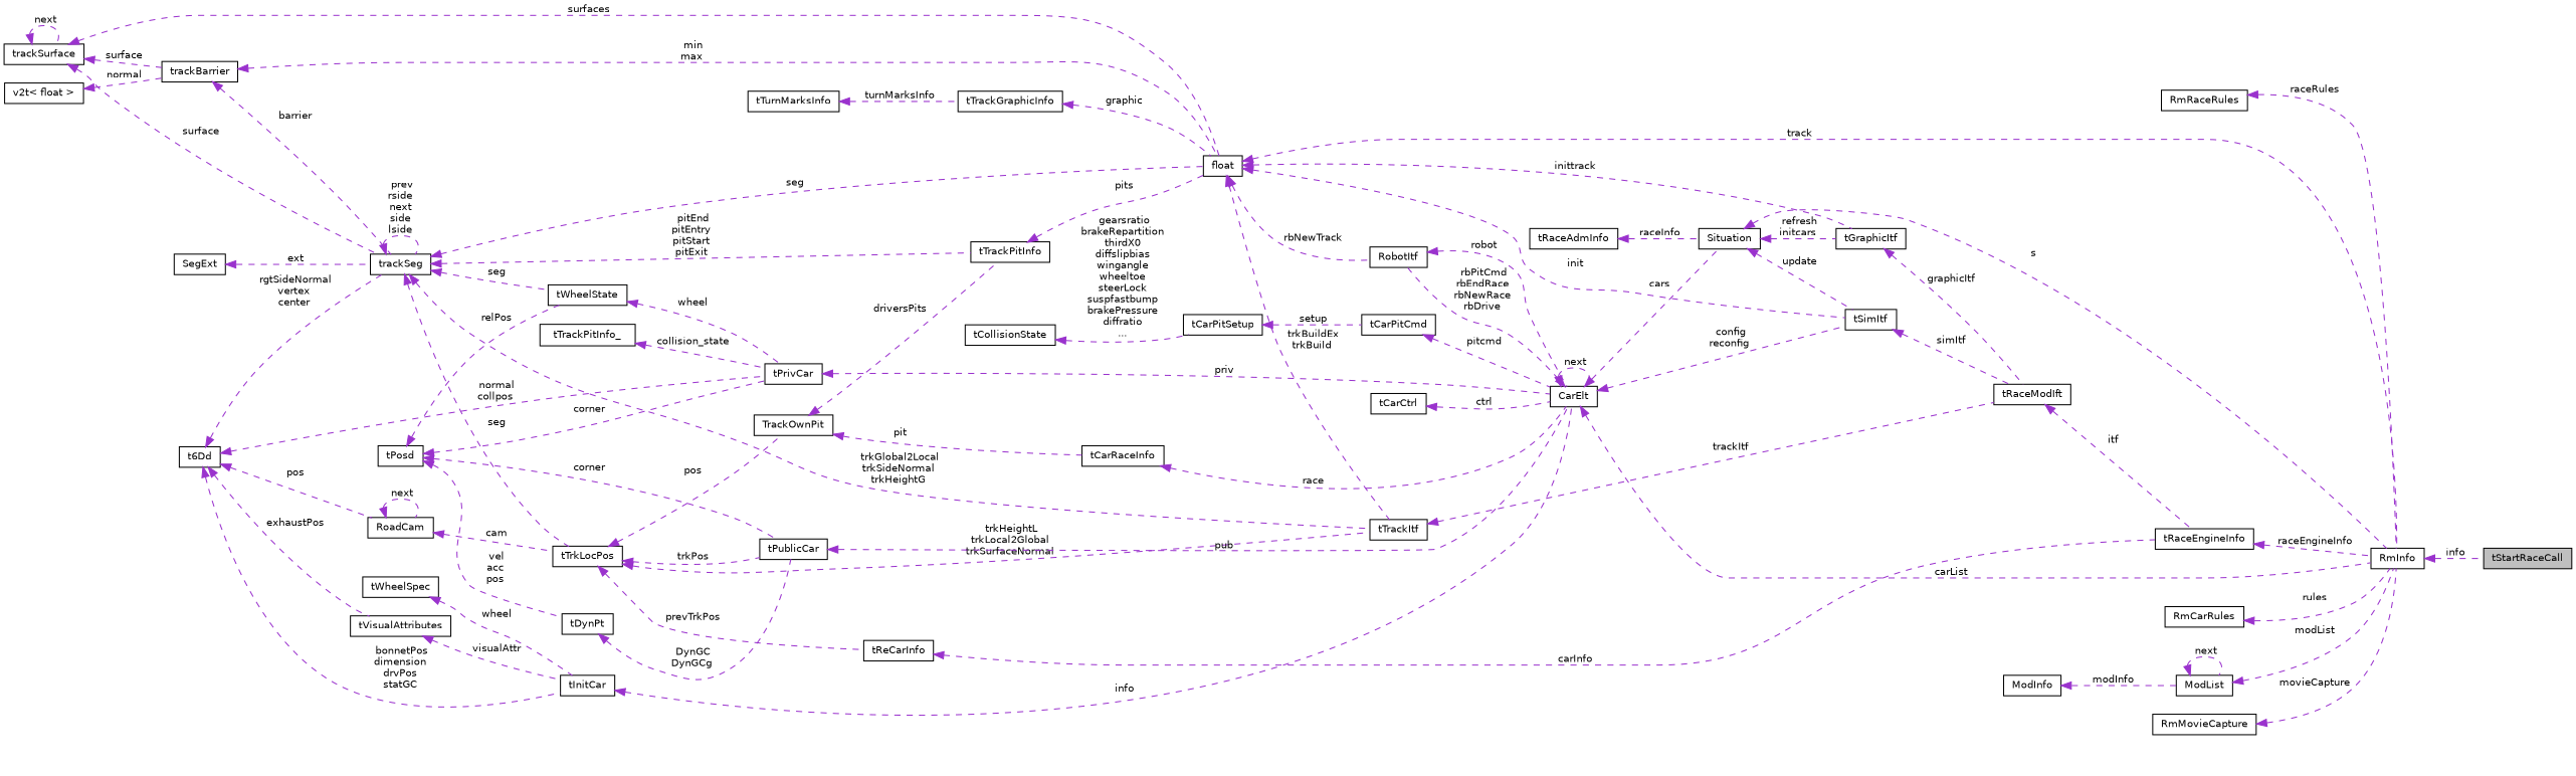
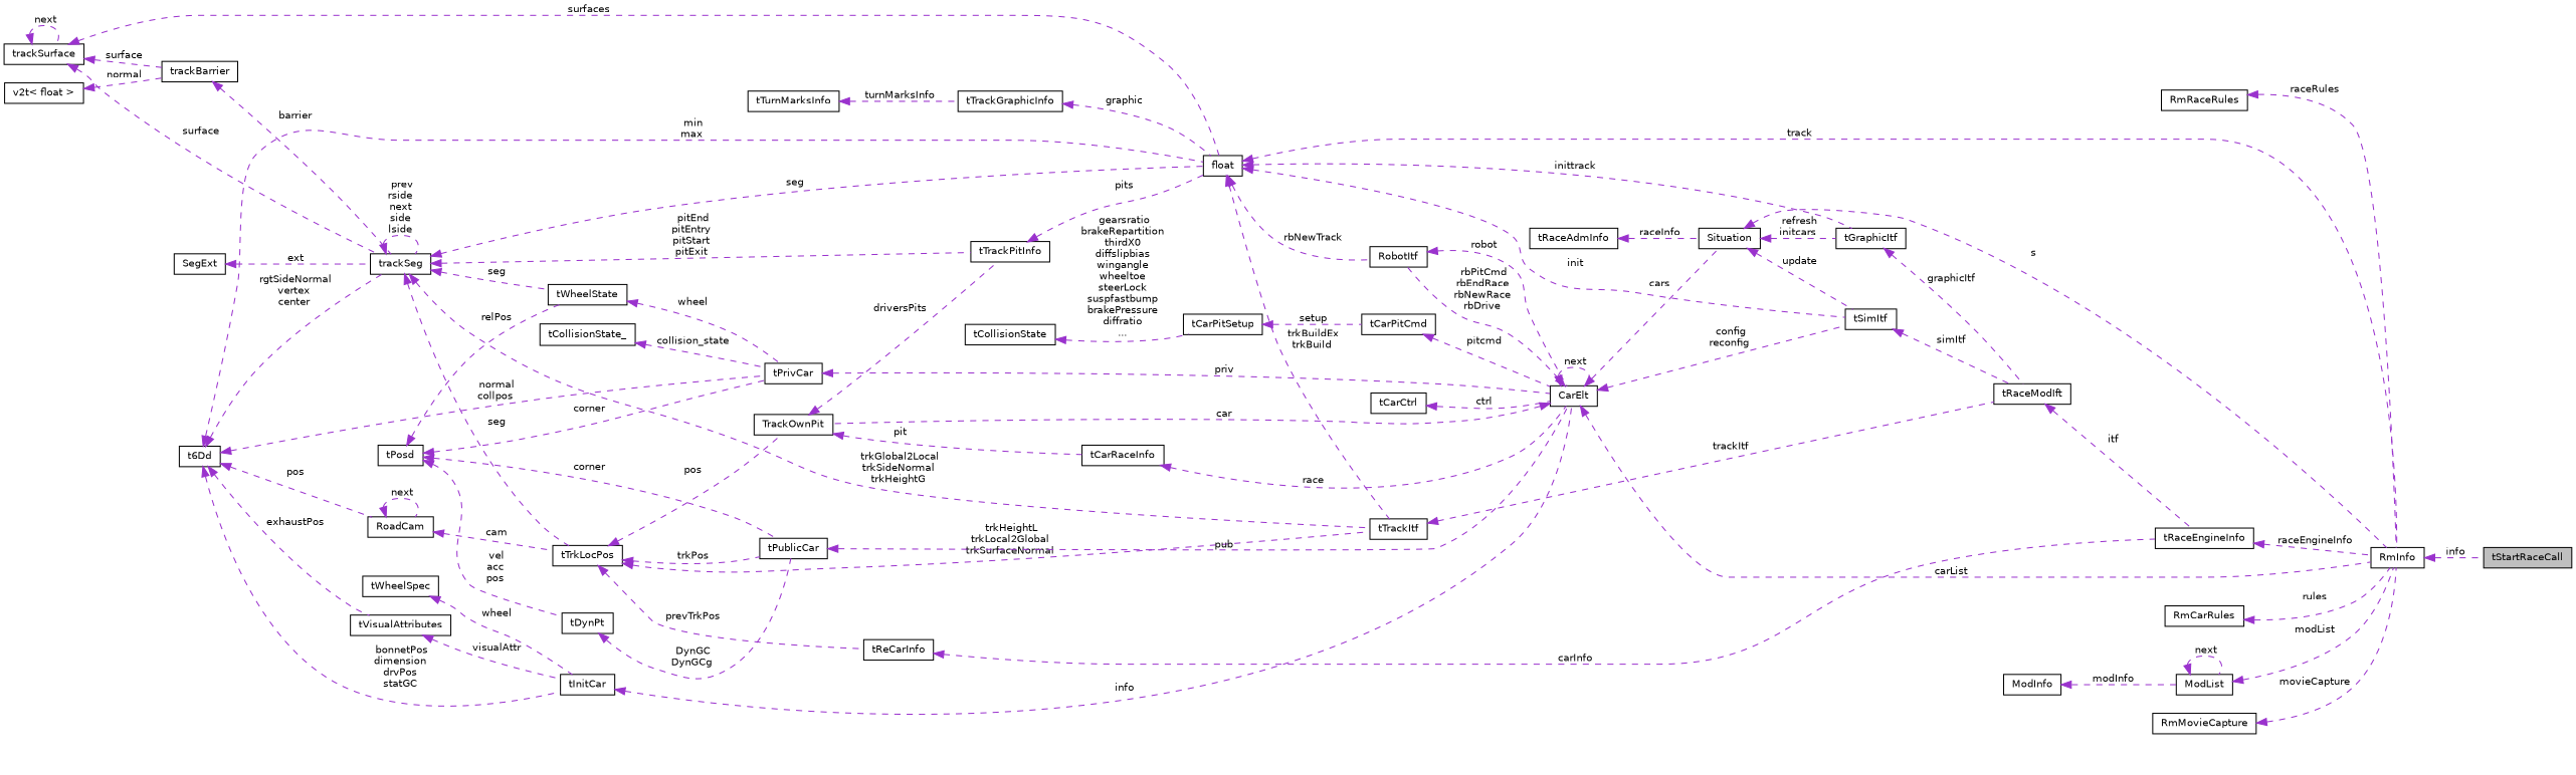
  digraph {
    rankdir=LR
    node [color=black fillcolor=white fontname=Helvetica fontsize=10 shape=record style=filled]
    edge [color=darkorchid3 dir=back fontname=Helvetica fontsize=10 labelfontname=Helvetica labelfontsize=10 style=dashed]
    n1 [fillcolor=grey75 fontcolor=black height=0.2 label=tStartRaceCall width=0.4]
    n2 [height=0.2 label=RmInfo width=0.4]
    n3 [height=0.2 label=RmRaceRules width=0.4]
    n4 [height=0.2 label=tRaceEngineInfo width=0.4]
    n5 [height=0.2 label=tReCarInfo width=0.4]
    n6 [height=0.2 label=tTrkLocPos width=0.4]
    n7 [height=0.2 label=TrackOwnPit width=0.4]
    n8 [height=0.2 label=tPublicCar width=0.4]
    n9 [height=0.2 label=tTrackItf width=0.4]
    n10 [height=0.2 label=tTrackPitInfo width=0.4]
    n11 [height=0.2 label=tCarRaceInfo width=0.4]
    n12 [height=0.2 label=CarElt width=0.4]
    n13 [height=0.2 label=tRaceModIft width=0.4]
    n14 [height=0.2 label=trackSeg width=0.4]
    n15 [height=0.2 label=float width=0.4]
    n16 [height=0.2 label=tWheelState width=0.4]
    n17 [height=0.2 label=tGraphicItf width=0.4]
    n18 [height=0.2 label=tSimItf width=0.4]
    n19 [height=0.2 label=RobotItf width=0.4]
    n20 [height=0.2 label=tPrivCar width=0.4]
    n21 [height=0.2 label=t6Dd width=0.4]
    n22 [height=0.2 label=RoadCam width=0.4]
    n23 [height=0.2 label=tInitCar width=0.4]
    n24 [height=0.2 label=tVisualAttributes width=0.4]
    n25 [height=0.2 label=trackBarrier width=0.4]
    n26 [height=0.2 label=trackSurface width=0.4]
    n27 [height=0.2 label="v2t\< float \>" width=0.4]
    n28 [height=0.2 label=SegExt width=0.4]
    n29 [height=0.2 label=Situation width=0.4]
    n30 [height=0.2 label=tRaceAdmInfo width=0.4]
    n31 [height=0.2 label=tTrackGraphicInfo width=0.4]
    n32 [height=0.2 label=tTurnMarksInfo width=0.4]
    n33 [height=0.2 label=tCarPitCmd width=0.4]
    n34 [height=0.2 label=tCarPitSetup width=0.4]
    n35 [height=0.2 label=tCollisionState width=0.4]
    n36 [height=0.2 label=tWheelSpec width=0.4]
-   n37 [height=0.2 label=tTrackPitInfo_ width=0.4]
+   n37 [height=0.2 label=tCollisionState_ width=0.4]
    n38 [height=0.2 label=tPosd width=0.4]
    n39 [height=0.2 label=tDynPt width=0.4]
    n40 [height=0.2 label=tCarCtrl width=0.4]
    n41 [height=0.2 label=RmCarRules width=0.4]
    n42 [height=0.2 label=ModList width=0.4]
    n43 [height=0.2 label=ModInfo width=0.4]
    n44 [height=0.2 label=RmMovieCapture width=0.4]
    n2 -> n1 [label=" info"]
    n3 -> n2 [label=" raceRules"]
    n4 -> n2 [label=" raceEngineInfo"]
    n5 -> n4 [label=" carInfo"]
    n6 -> n5 [label=" prevTrkPos"]
    n6 -> n7 [label=" pos"]
    n6 -> n8 [label=" trkPos"]
    n6 -> n9 [label=" trkHeightL\ntrkLocal2Global\ntrkSurfaceNormal"]
    n7 -> n10 [label=" driversPits"]
    n7 -> n11 [label=" pit"]
    n8 -> n12 [label=" pub"]
    n9 -> n13 [label=" trackItf"]
    n10 -> n15 [label=" pits"]
    n11 -> n12 [label=" race"]
    n12 -> n2 [label=" carList"]
+   n12 -> n7 [label=" car"]
    n12 -> n12 [label=" next"]
    n12 -> n18 [label=" config\nreconfig"]
    n12 -> n19 [label=" rbPitCmd\nrbEndRace\nrbNewRace\nrbDrive"]
    n12 -> n29 [label=" cars"]
    n13 -> n4 [label=" itf"]
    n14 -> n6 [label=" seg"]
    n14 -> n9 [label=" trkGlobal2Local\ntrkSideNormal\ntrkHeightG"]
    n14 -> n10 [label=" pitEnd\npitEntry\npitStart\npitExit"]
    n14 -> n14 [label=" prev\nrside\nnext\nside\nlside"]
    n14 -> n15 [label=" seg"]
    n14 -> n16 [label=" seg"]
    n15 -> n2 [label=" track"]
    n15 -> n9 [label=" trkBuildEx\ntrkBuild"]
    n15 -> n17 [label=" inittrack"]
    n15 -> n18 [label=" init"]
    n15 -> n19 [label=" rbNewTrack"]
    n16 -> n20 [label=" wheel"]
    n17 -> n13 [label=" graphicItf"]
    n18 -> n13 [label=" simItf"]
    n19 -> n12 [label=" robot"]
    n20 -> n12 [label=" priv"]
    n21 -> n14 [label=" rgtSideNormal\nvertex\ncenter"]
-   n25 -> n15 [label=" min\nmax"]
+   n21 -> n15 [label=" min\nmax"]
    n21 -> n20 [label=" normal\ncollpos"]
    n21 -> n22 [label=" pos"]
    n21 -> n23 [label=" bonnetPos\ndimension\ndrvPos\nstatGC"]
    n21 -> n24 [label=" exhaustPos"]
    n22 -> n6 [label=" cam"]
    n22 -> n22 [label=" next"]
    n23 -> n12 [label=" info"]
    n24 -> n23 [label=" visualAttr"]
    n25 -> n14 [label=" barrier"]
    n26 -> n14 [label=" surface"]
    n26 -> n15 [label=" surfaces"]
    n26 -> n25 [label=" surface"]
    n26 -> n26 [label=" next"]
    n27 -> n25 [label=" normal"]
    n28 -> n14 [label=" ext"]
    n29 -> n2 [label=" s"]
    n29 -> n17 [label=" refresh\ninitcars"]
    n29 -> n18 [label=" update"]
    n30 -> n29 [label=" raceInfo"]
    n31 -> n15 [label=" graphic"]
    n32 -> n31 [label=" turnMarksInfo"]
    n33 -> n12 [label=" pitcmd"]
    n34 -> n33 [label=" setup"]
    n35 -> n34 [label=" gearsratio\nbrakeRepartition\nthirdX0\ndiffslipbias\nwingangle\nwheeltoe\nsteerLock\nsuspfastbump\nbrakePressure\ndiffratio\n..."]
    n36 -> n23 [label=" wheel"]
    n37 -> n20 [label=" collision_state"]
    n38 -> n8 [label=" corner"]
    n38 -> n16 [label=" relPos"]
    n38 -> n20 [label=" corner"]
    n38 -> n39 [label=" vel\nacc\npos"]
    n39 -> n8 [label=" DynGC\nDynGCg"]
    n40 -> n12 [label=" ctrl"]
    n41 -> n2 [label=" rules"]
    n42 -> n2 [label=" modList"]
    n42 -> n42 [label=" next"]
    n43 -> n42 [label=" modInfo"]
    n44 -> n2 [label=" movieCapture"]
  }
